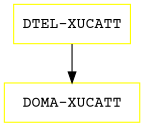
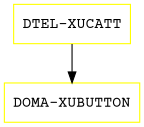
  digraph {
    fontname="Courier Prime"
    node [color=yellow shape=box fontname="Courier Prime"]
    "DTEL-XUCATT"
-   "DOMA-XUBUTTON" [label="DOMA-XUCATT"]
+   "DOMA-XUBUTTON"
    "DTEL-XUCATT" -> "DOMA-XUBUTTON" [fontname="Courier Prime"]
  }
